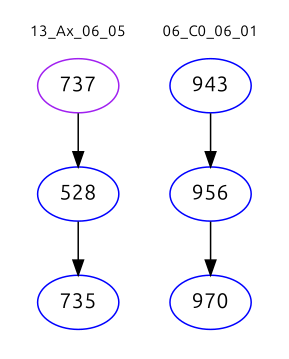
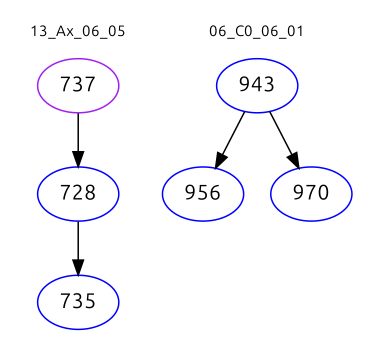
  digraph {
    fontname=Ubuntu
    node [color=blue fontname=Ubuntu]
    edge [color=black fontname=Ubuntu]
    n1 [color=purple label=737]
-   n2 [label=528]
+   n2 [label=728]
    n3 [label=735]
    n4 [label=956]
    n5 [label=943]
    n6 [label=970]
    subgraph cluster_1 {
      color=white
      fontsize=10
      label="13_Ax_06_05"
      n1
      n2
      n3
    }
    subgraph cluster_2 {
      color=white
      fontsize=10
      label="06_C0_06_01"
      n4
      n5
      n6
    }
    n1 -> n2
    n2 -> n3
    n5 -> n4
-   n4 -> n6
+   n5 -> n6
  }
